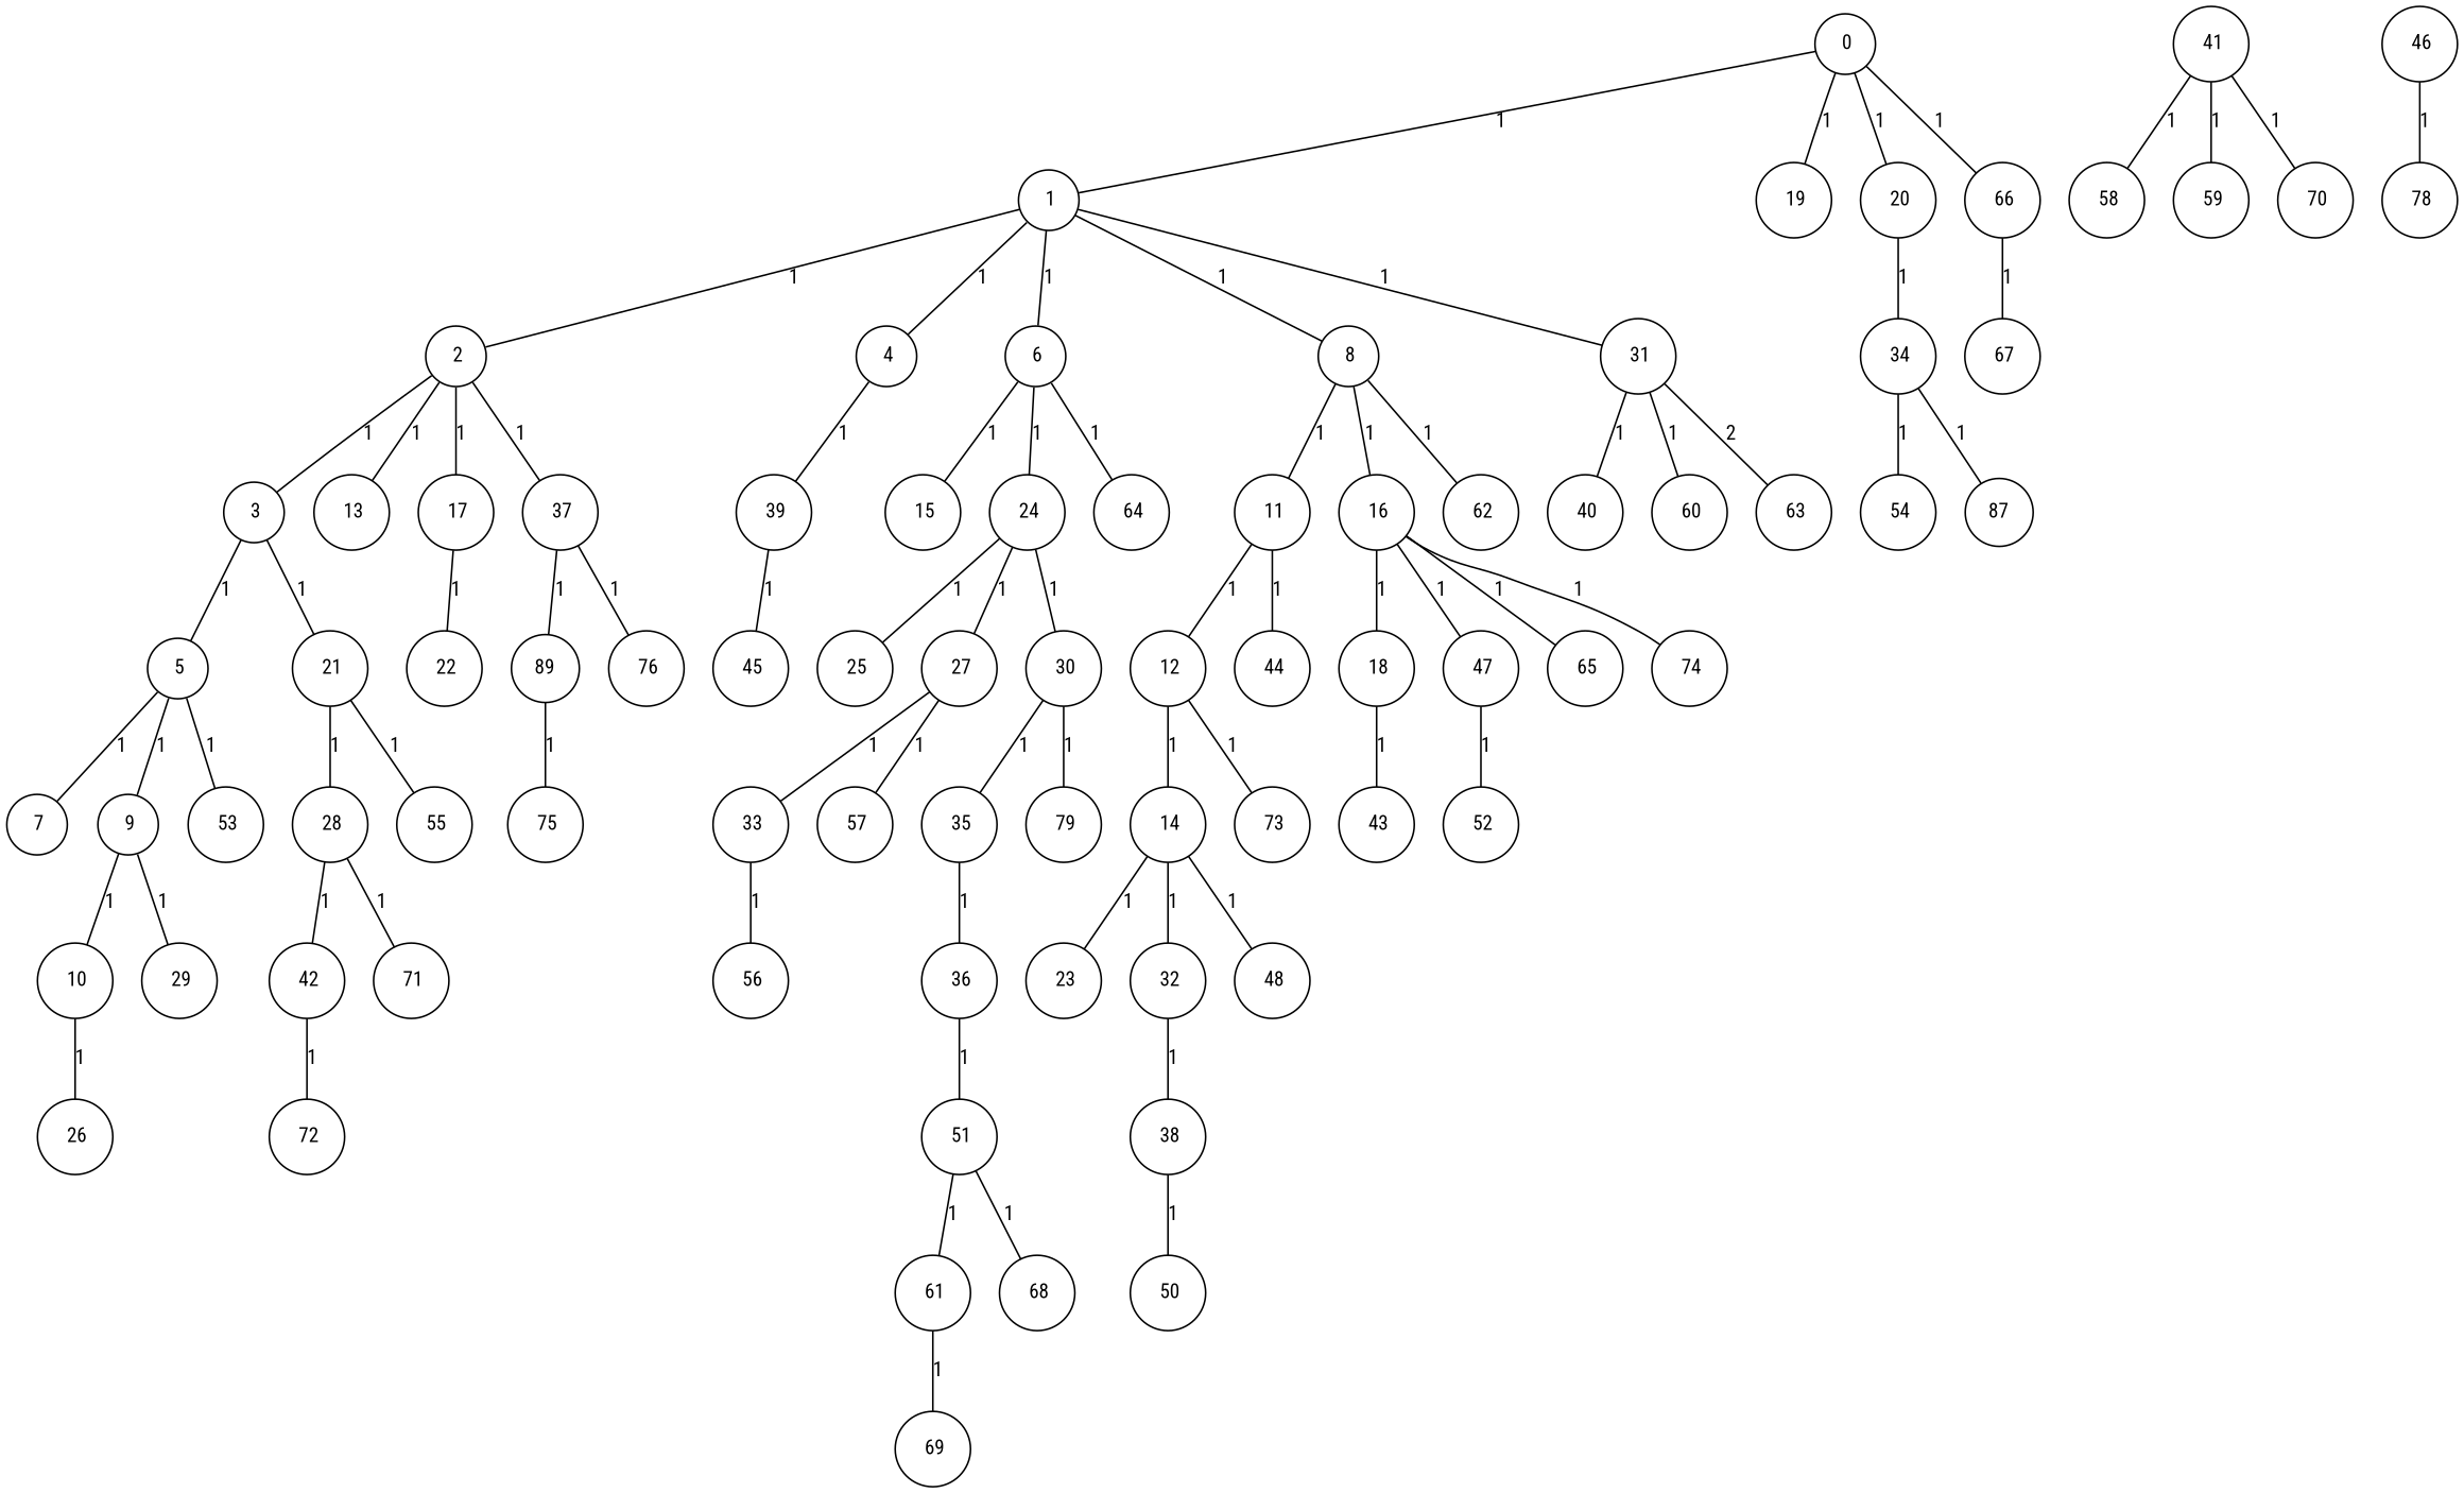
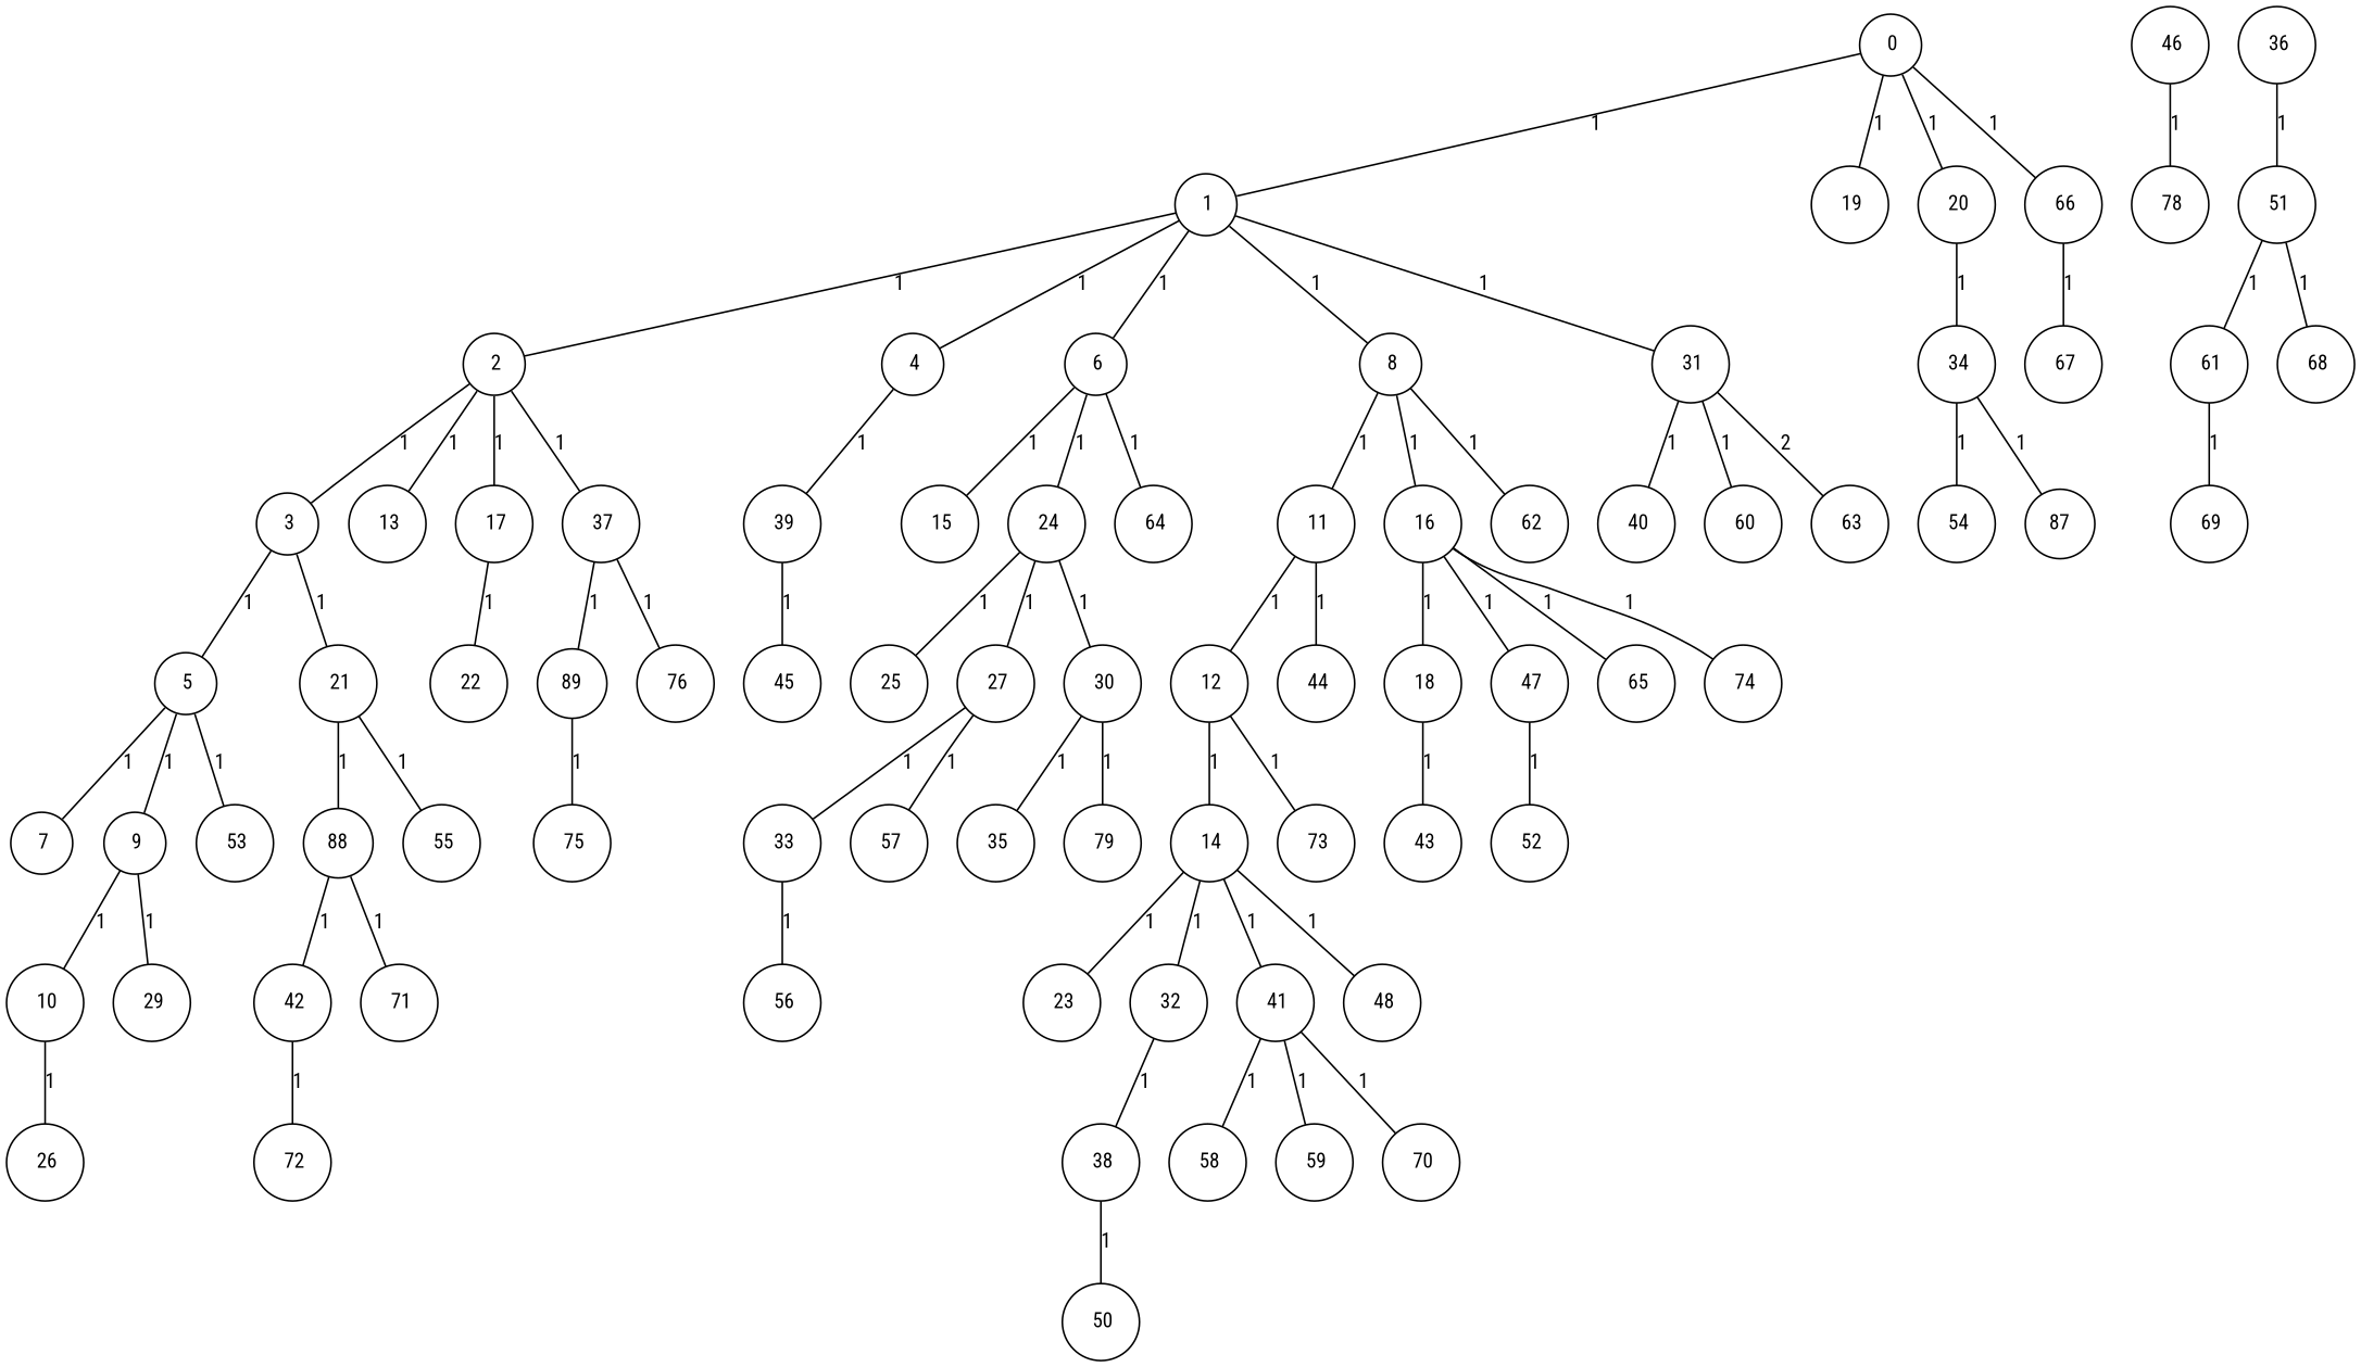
  graph {
    fixedsize="true;"
    fontname="Roboto Condensed"
    node [color=black fontname="Roboto Condensed" fontsize=12 hight=.12 shape=circle]
    edge [fontname="Roboto Condensed" fontsize=12]
    n1 [label=" 0" width=.12]
    n2 [label=" 1" width=.12]
    n3 [label=" 19" width=.12]
    n4 [label=" 20" width=.12]
    n5 [label=" 66" width=.12]
    n6 [label=" 2" width=.12]
    n7 [label=" 4" width=.12]
    n8 [label=" 6" width=.12]
    n9 [label=" 8" width=.12]
    n10 [label=" 31" width=.12]
    n11 [label=" 34" width=.12]
    n12 [label=" 67" width=.12]
    n13 [label=" 3" width=.12]
    n14 [label=" 13" width=.12]
    n15 [label=" 17" width=.12]
    n16 [label=" 37" width=.12]
    n17 [label=" 39" width=.12]
    n18 [label=" 15" width=.12]
    n19 [label=" 24" width=.12]
    n20 [label=" 64" width=.12]
    n21 [label=" 11" width=.12]
    n22 [label=" 16" width=.12]
    n23 [label=" 62" width=.12]
    n24 [label=" 40" width=.12]
    n25 [label=" 60" width=.12]
    n26 [label=" 63" width=.12]
    n27 [label=" 5" width=.12]
    n28 [label=" 21" width=.12]
    n29 [label=" 22" width=.12]
    n30 [label=89 width=.12]
    n31 [label=" 76" width=.12]
    n32 [label=" 7" width=.12]
    n33 [label=" 9" width=.12]
    n34 [label=" 53" width=.12]
-   n35 [label=" 28" width=.12]
+   n35 [label=88 width=.12]
    n36 [label=" 55" width=.12]
    n37 [label=" 45" width=.12]
    n38 [label=" 10" width=.12]
    n39 [label=" 29" width=.12]
    n40 [label=" 25" width=.12]
    n41 [label=" 27" width=.12]
    n42 [label=" 30" width=.12]
    n43 [label=" 12" width=.12]
    n44 [label=" 44" width=.12]
    n45 [label=" 18" width=.12]
    n46 [label=" 47" width=.12]
    n47 [label=" 65" width=.12]
    n48 [label=" 74" width=.12]
    n49 [label=" 26" width=.12]
    n50 [label=" 14" width=.12]
    n51 [label=" 73" width=.12]
    n52 [label=" 23" width=.12]
    n53 [label=" 32" width=.12]
    n54 [label=" 41" width=.12]
    n55 [label=" 48" width=.12]
    n56 [label=" 38" width=.12]
    n57 [label=" 58" width=.12]
    n58 [label=" 59" width=.12]
    n59 [label=" 70" width=.12]
    n60 [label=" 46" width=.12]
    n61 [label=" 78" width=.12]
    n62 [label=" 43" width=.12]
    n63 [label=" 52" width=.12]
    n64 [label=" 54" width=.12]
    n65 [label=87 width=.12]
    n66 [label=" 42" width=.12]
    n67 [label=" 71" width=.12]
    n68 [label=" 33" width=.12]
    n69 [label=" 57" width=.12]
    n70 [label=" 35" width=.12]
    n71 [label=" 79" width=.12]
    n72 [label=" 56" width=.12]
    n73 [label=" 72" width=.12]
    n74 [label=" 36" width=.12]
    n75 [label=" 50" width=.12]
    n76 [label=" 51" width=.12]
    n77 [label=" 61" width=.12]
    n78 [label=" 68" width=.12]
    n79 [label=" 75" width=.12]
    n80 [label=" 69" width=.12]
    n1 -- n2 [label=1]
    n1 -- n3 [label=1]
    n1 -- n4 [label=1]
    n1 -- n5 [label=1]
    n2 -- n6 [label=1]
    n2 -- n7 [label=1]
    n2 -- n8 [label=1]
    n2 -- n9 [label=1]
    n2 -- n10 [label=1]
    n4 -- n11 [label=1]
    n5 -- n12 [label=1]
    n6 -- n13 [label=1]
    n6 -- n14 [label=1]
    n6 -- n15 [label=1]
    n6 -- n16 [label=1]
    n7 -- n17 [label=1]
    n8 -- n18 [label=1]
    n8 -- n19 [label=1]
    n8 -- n20 [label=1]
    n9 -- n21 [label=1]
    n9 -- n22 [label=1]
    n9 -- n23 [label=1]
    n10 -- n24 [label=1]
    n10 -- n25 [label=1]
    n10 -- n26 [label=2]
    n11 -- n64 [label=1]
    n11 -- n65 [label=1]
    n13 -- n27 [label=1]
    n13 -- n28 [label=1]
    n15 -- n29 [label=1]
    n16 -- n30 [label=1]
    n16 -- n31 [label=1]
    n17 -- n37 [label=1]
    n19 -- n40 [label=1]
    n19 -- n41 [label=1]
    n19 -- n42 [label=1]
    n21 -- n43 [label=1]
    n21 -- n44 [label=1]
    n22 -- n45 [label=1]
    n22 -- n46 [label=1]
    n22 -- n47 [label=1]
    n22 -- n48 [label=1]
    n27 -- n32 [label=1]
    n27 -- n33 [label=1]
    n27 -- n34 [label=1]
    n28 -- n35 [label=1]
    n28 -- n36 [label=1]
    n30 -- n79 [label=1]
    n33 -- n38 [label=1]
    n33 -- n39 [label=1]
    n35 -- n66 [label=1]
    n35 -- n67 [label=1]
    n38 -- n49 [label=1]
    n41 -- n68 [label=1]
    n41 -- n69 [label=1]
    n42 -- n70 [label=1]
    n42 -- n71 [label=1]
    n43 -- n50 [label=1]
    n43 -- n51 [label=1]
    n45 -- n62 [label=1]
    n46 -- n63 [label=1]
    n50 -- n52 [label=1]
    n50 -- n53 [label=1]
+   n50 -- n54 [label=1]
    n50 -- n55 [label=1]
    n53 -- n56 [label=1]
    n54 -- n57 [label=1]
    n54 -- n58 [label=1]
    n54 -- n59 [label=1]
    n56 -- n75 [label=1]
    n60 -- n61 [label=1]
    n66 -- n73 [label=1]
    n68 -- n72 [label=1]
-   n70 -- n74 [label=1]
    n74 -- n76 [label=1]
    n76 -- n77 [label=1]
    n76 -- n78 [label=1]
    n77 -- n80 [label=1]
  }
